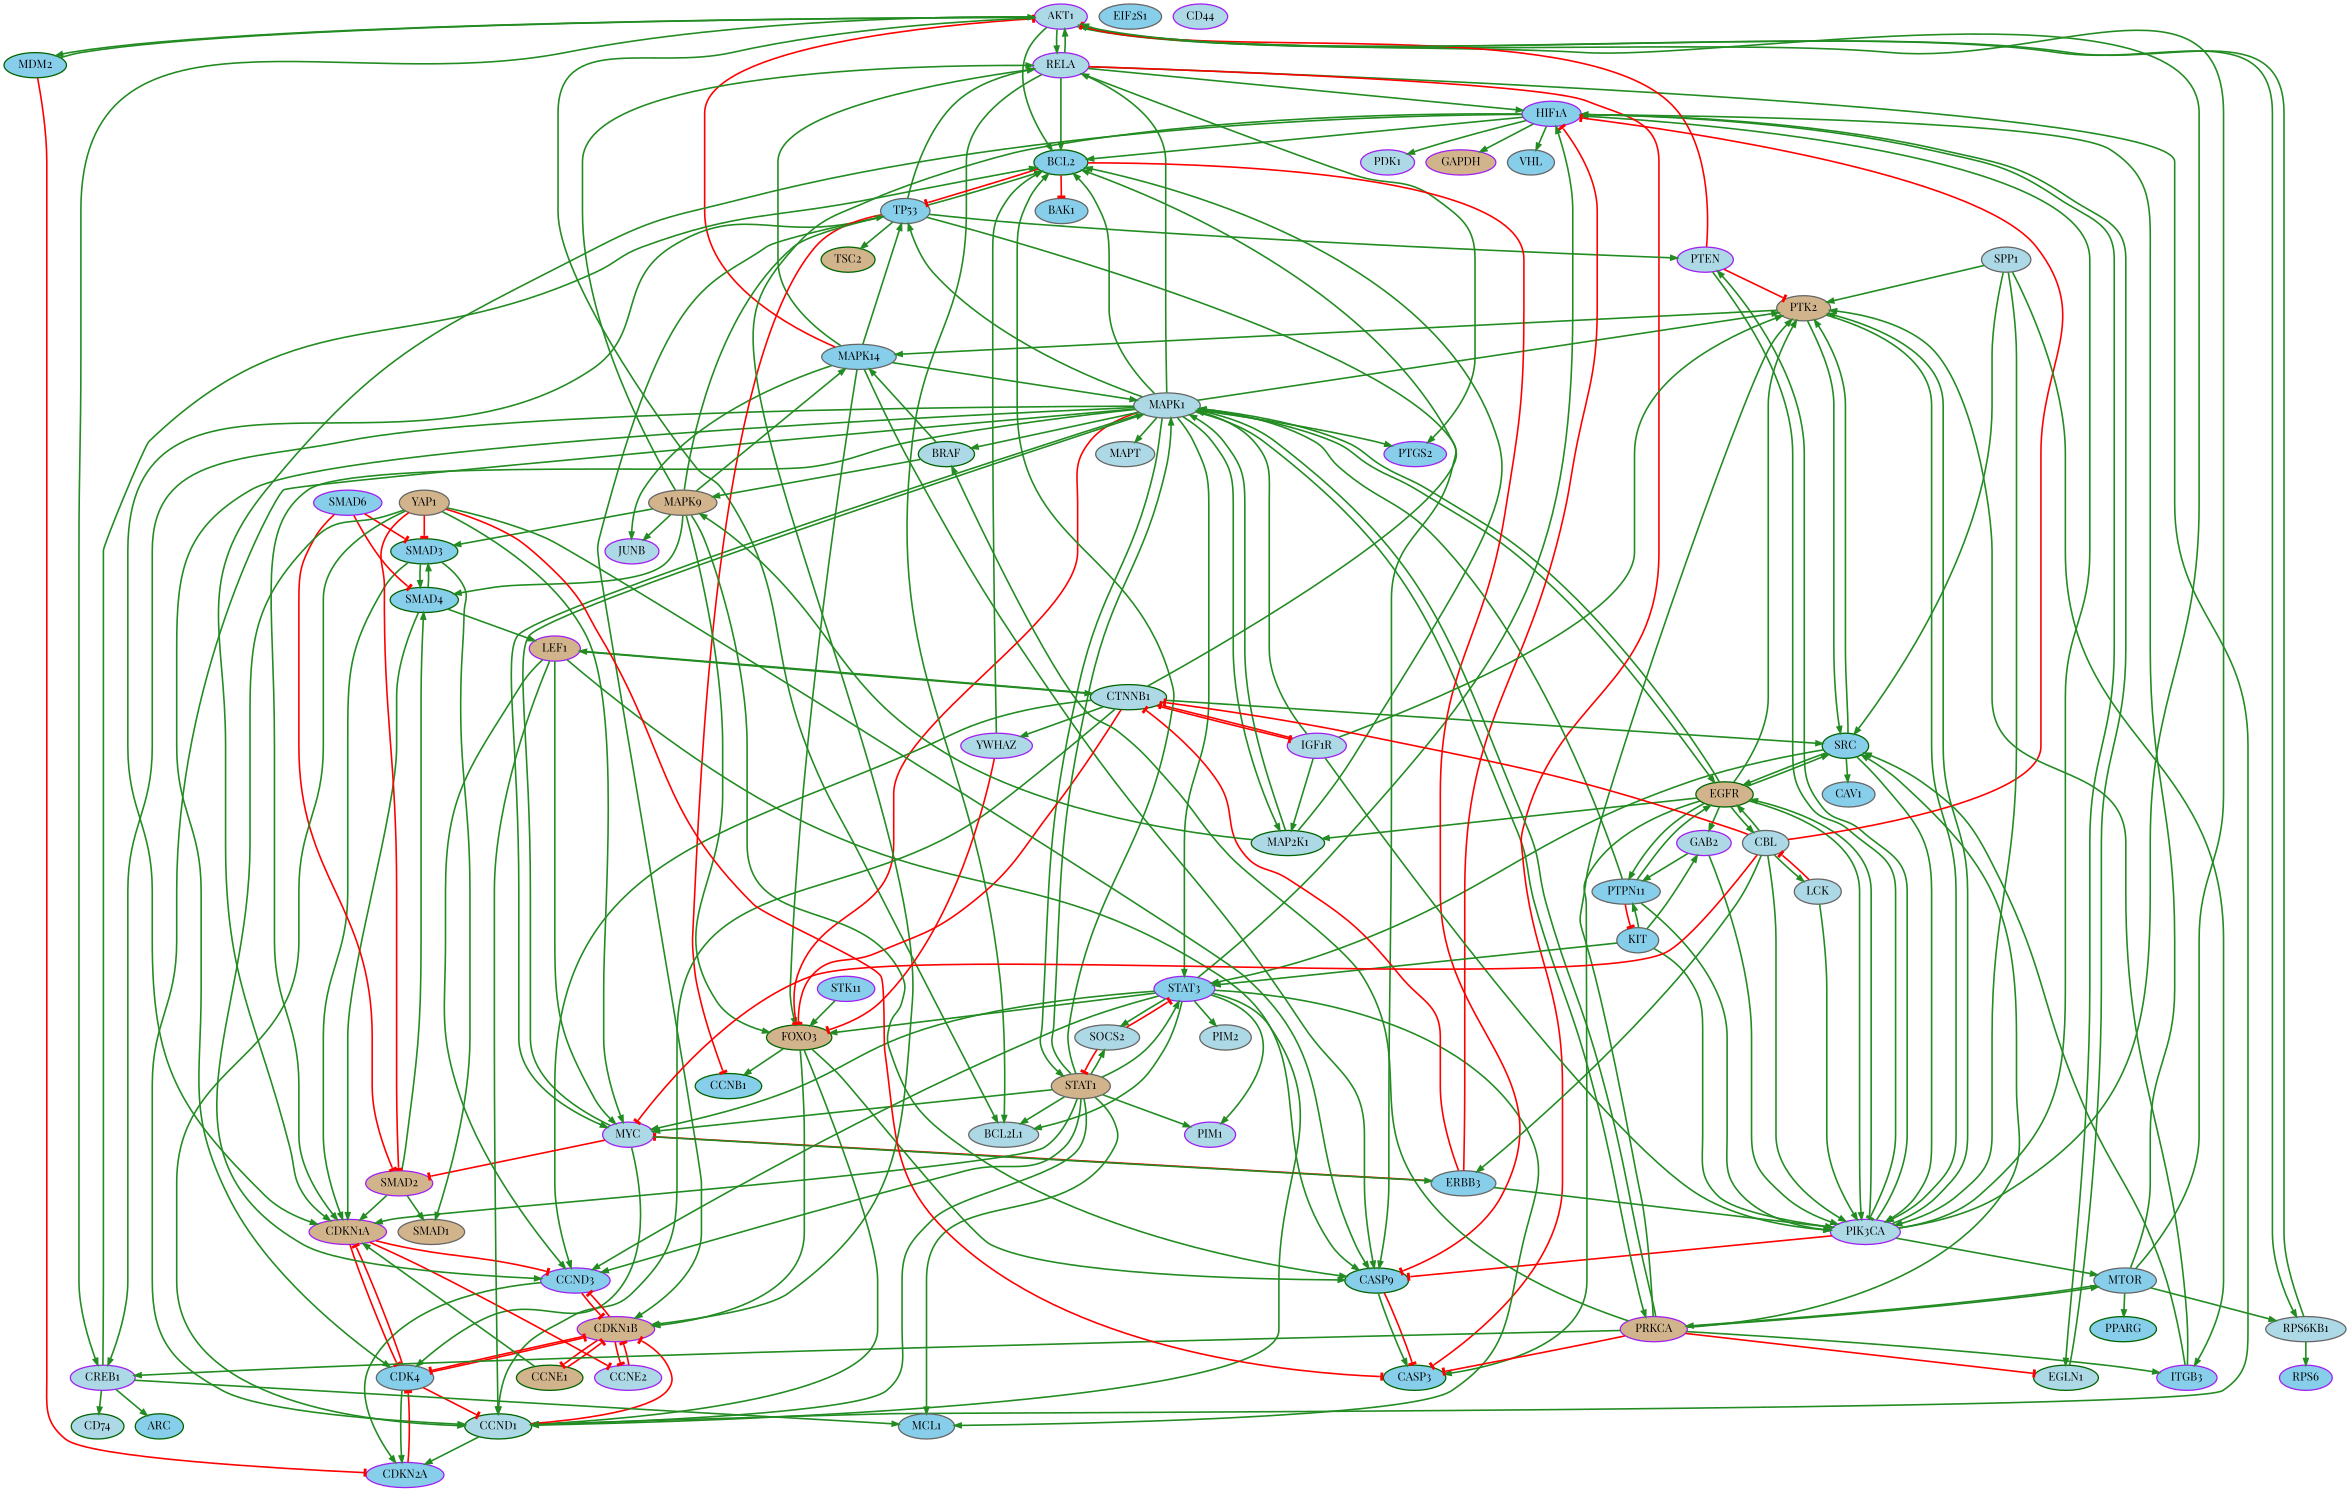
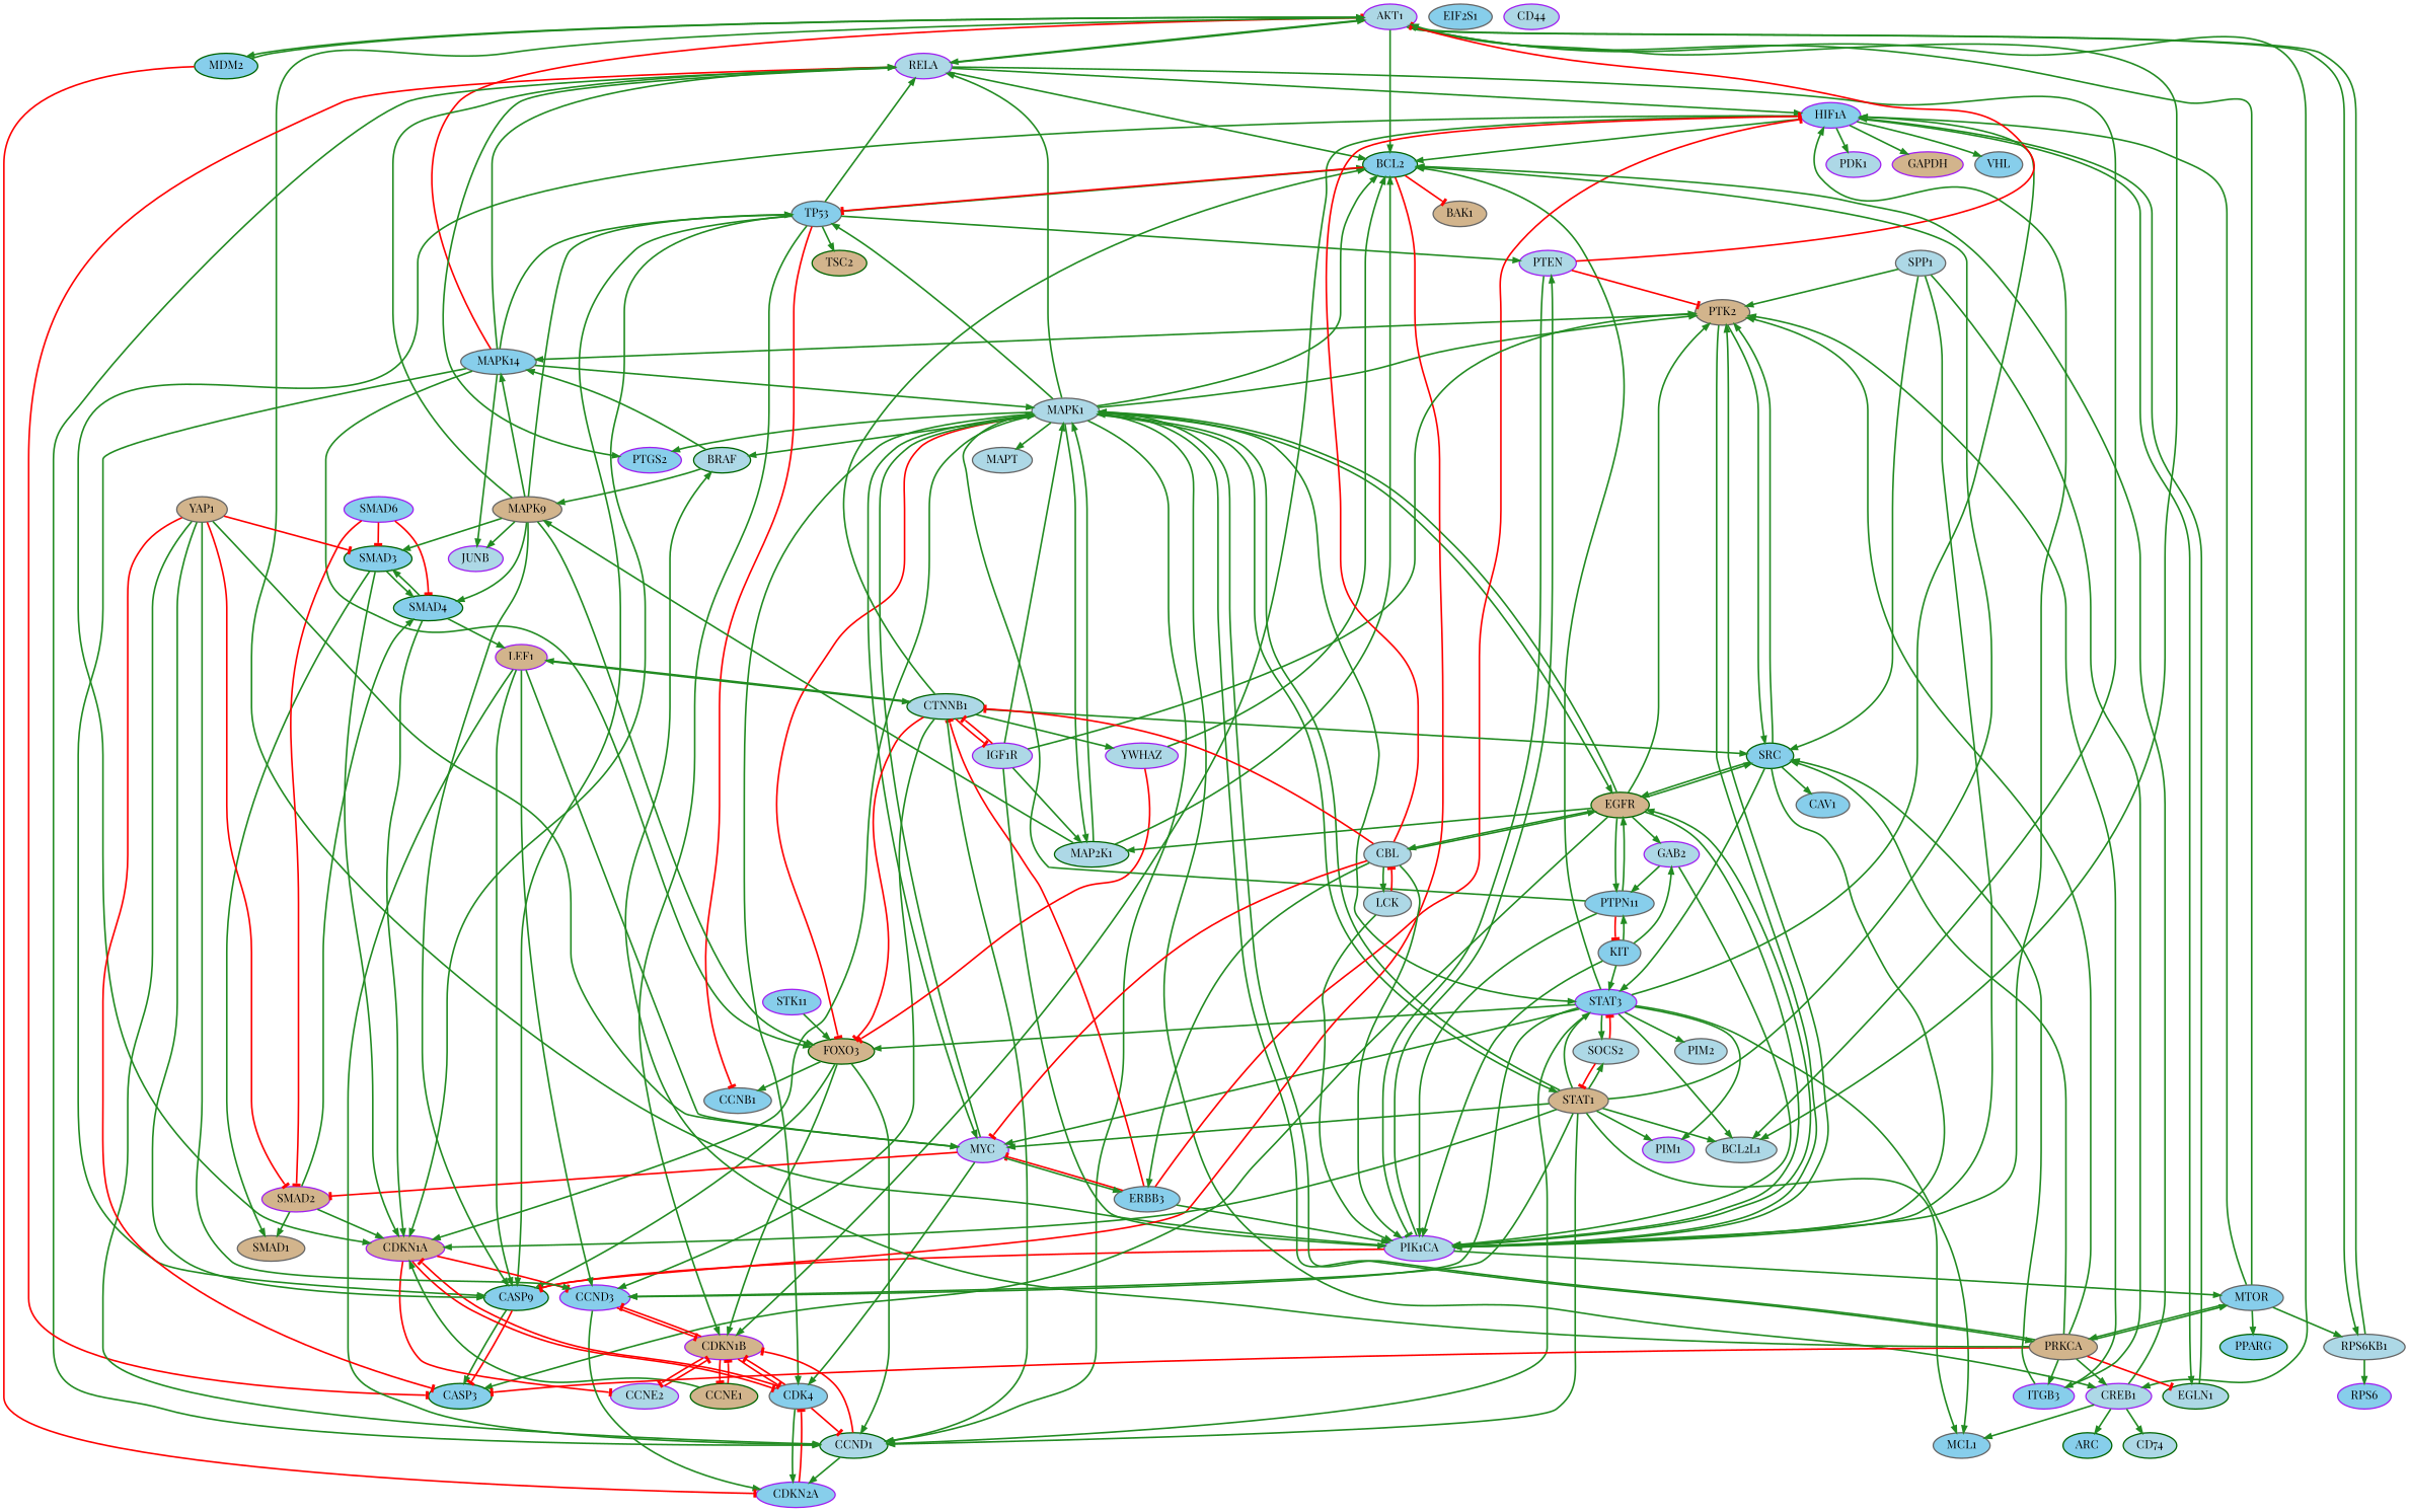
  digraph {
    fontname="Playfair Display"
    node [color=purple fillcolor=skyblue fontname="Playfair Display" fontsize=18 shape=ellipse style="filled, bold"]
    edge [arrowhead=normal color=forestgreen dir=forward fontname="Playfair Display" penwidth=2.5 sign=1]
    BCL2L1 [color=gray40 fillcolor=lightblue]
    PTK2 [color=gray40 fillcolor=tan]
    MAPK14 [color=gray40]
    SRC [color=darkgreen]
-   PIK3CA [fillcolor=lightblue]
+   PIK3CA [fillcolor=lightblue label=PIK1CA]
    FOXO3 [color=darkgreen fillcolor=tan]
    AKT1 [fillcolor=lightblue]
    CASP9 [color=darkgreen]
    MAPK1 [color=gray40 fillcolor=lightblue]
    JUNB [fillcolor=lightblue]
    RELA [fillcolor=lightblue]
    TP53 [color=gray40]
    CAV1 [color=gray40]
    STAT3
    EGFR [color=darkgreen fillcolor=tan]
    HIF1A
    MTOR [color=gray40]
    PTEN [fillcolor=lightblue]
    ERBB3 [color=gray40]
    CTNNB1 [color=darkgreen fillcolor=lightblue]
    MYC [fillcolor=lightblue]
    CDKN1A [fillcolor=tan]
    CDKN1B [fillcolor=tan]
    GAPDH [fillcolor=tan]
    VHL [color=gray40]
    EGLN1 [color=darkgreen fillcolor=lightblue]
    PDK1 [fillcolor=lightblue]
    BCL2 [color=darkgreen]
    LEF1 [fillcolor=tan]
    CCND3
    YWHAZ [fillcolor=lightblue]
    CCND1 [color=darkgreen fillcolor=lightblue]
    IGF1R [fillcolor=lightblue]
    CDK4 [color=gray40]
    SMAD2 [fillcolor=tan]
    SMAD4 [color=darkgreen]
    SMAD3 [color=darkgreen]
    SMAD1 [color=gray40 fillcolor=tan]
    CCNE2 [fillcolor=lightblue]
    CCNE1 [color=darkgreen fillcolor=tan]
    CDKN2A
    SMAD6
    STK11
-   CCNB1 [color=darkgreen]
+   CCNB1 [color=gray40]
    GAB2 [fillcolor=lightblue]
    PTPN11 [color=gray40]
    KIT [color=gray40]
-   BAK1 [color=gray40]
+   BAK1 [color=gray40 fillcolor=tan]
    MDM2 [color=darkgreen]
    RPS6KB1 [color=gray40 fillcolor=lightblue]
    CREB1 [fillcolor=lightblue]
    CASP3 [color=darkgreen]
    PTGS2
    MAP2K1 [color=darkgreen fillcolor=lightblue]
    STAT1 [color=gray40 fillcolor=tan]
-   PRKCA [fillcolor=tan]
+   PRKCA [color=gray40 fillcolor=tan]
    BRAF [color=darkgreen fillcolor=lightblue]
    MAPT [color=gray40 fillcolor=lightblue]
    TSC2 [color=darkgreen fillcolor=tan]
    RPS6
    MCL1 [color=gray40]
    CD74 [color=darkgreen fillcolor=lightblue]
    ARC [color=darkgreen]
    MAPK9 [color=gray40 fillcolor=tan]
    PIM2 [color=gray40 fillcolor=lightblue]
    PIM1 [fillcolor=lightblue]
    SOCS2 [color=gray40 fillcolor=lightblue]
    EIF2S1 [color=gray40]
    CBL [color=gray40 fillcolor=lightblue]
    ITGB3
    PPARG [color=darkgreen]
    CD44 [fillcolor=lightblue]
    YAP1 [color=gray40 fillcolor=tan]
    LCK [color=gray40 fillcolor=lightblue]
    SPP1 [color=gray40 fillcolor=lightblue]
    PTK2 -> MAPK14
    PTK2 -> SRC
    PTK2 -> PIK3CA
    MAPK14 -> FOXO3
    MAPK14 -> AKT1 [arrowhead=tee color=red sign=-1]
    MAPK14 -> CASP9
    MAPK14 -> MAPK1
    MAPK14 -> JUNB
    MAPK14 -> RELA
    MAPK14 -> TP53
    SRC -> PTK2
    SRC -> PIK3CA
    SRC -> CAV1
    SRC -> STAT3
    SRC -> EGFR
    PIK3CA -> PTK2
    PIK3CA -> AKT1
    PIK3CA -> CASP9 [arrowhead=tee color=red sign=-1]
    PIK3CA -> EGFR
    PIK3CA -> HIF1A
    PIK3CA -> MTOR
    PIK3CA -> PTEN
    FOXO3 -> CASP9
    FOXO3 -> CDKN1B
    FOXO3 -> CCND1
    FOXO3 -> CCNB1
    AKT1 -> BCL2L1
    AKT1 -> RELA
    AKT1 -> BCL2
    AKT1 -> MDM2
    AKT1 -> RPS6KB1
    AKT1 -> CREB1
    CASP9 -> CASP3
    CASP9 -> CASP3 [arrowhead=tee color=red sign=-1]
    MAPK1 -> PTK2
    MAPK1 -> FOXO3 [arrowhead=tee color=red sign=-1]
    MAPK1 -> RELA
    MAPK1 -> TP53
    MAPK1 -> STAT3
    MAPK1 -> EGFR
    MAPK1 -> MYC
    MAPK1 -> CDKN1A
    MAPK1 -> BCL2
    MAPK1 -> CCND1
    MAPK1 -> CDK4
    MAPK1 -> CREB1
    MAPK1 -> PTGS2
    MAPK1 -> MAP2K1
    MAPK1 -> STAT1
    MAPK1 -> PRKCA
    MAPK1 -> BRAF
    MAPK1 -> MAPT
    RELA -> BCL2L1
    RELA -> AKT1
    RELA -> HIF1A
    RELA -> BCL2
    RELA -> CCND1
    RELA -> CASP3 [arrowhead=tee color=red sign=-1]
    RELA -> PTGS2
    TP53 -> CASP9
    TP53 -> RELA
    TP53 -> PTEN
    TP53 -> CDKN1A
    TP53 -> CDKN1B
    TP53 -> BCL2
    TP53 -> CCNB1 [arrowhead=tee color=red sign=-1]
    TP53 -> TSC2
    STAT3 -> BCL2L1
    STAT3 -> FOXO3
    STAT3 -> HIF1A
    STAT3 -> MYC
+   STAT3 -> BCL2
    STAT3 -> CCND3
    STAT3 -> CCND1
    STAT3 -> MCL1
    STAT3 -> PIM2
    STAT3 -> PIM1
    STAT3 -> SOCS2
    EGFR -> PTK2
    EGFR -> SRC
    EGFR -> PIK3CA
    EGFR -> MAPK1
    EGFR -> GAB2
    EGFR -> PTPN11
    EGFR -> CASP3
    EGFR -> MAP2K1
    EGFR -> CBL
    HIF1A -> CDKN1A
    HIF1A -> CDKN1B
    HIF1A -> GAPDH
    HIF1A -> VHL
    HIF1A -> EGLN1
    HIF1A -> PDK1
    HIF1A -> BCL2
    MTOR -> AKT1
    MTOR -> HIF1A
    MTOR -> RPS6KB1
    MTOR -> PRKCA
    MTOR -> PPARG
    PTEN -> PTK2 [arrowhead=tee color=red sign=-1]
    PTEN -> PIK3CA [arrowhead=tee sign=-1]
    PTEN -> AKT1 [arrowhead=tee color=red sign=-1]
    ERBB3 -> PIK3CA
    ERBB3 -> HIF1A [arrowhead=tee color=red sign=-1]
    ERBB3 -> CTNNB1 [arrowhead=tee color=red sign=-1]
    ERBB3 -> MYC [arrowhead=tee color=red sign=-1]
    CTNNB1 -> SRC
    CTNNB1 -> FOXO3 [arrowhead=tee color=red sign=-1]
    CTNNB1 -> BCL2
    CTNNB1 -> LEF1
    CTNNB1 -> CCND3
    CTNNB1 -> YWHAZ
    CTNNB1 -> CCND1
    CTNNB1 -> IGF1R [arrowhead=tee color=red sign=-1]
    MYC -> MAPK1
    MYC -> ERBB3
    MYC -> CDK4
    MYC -> SMAD2 [arrowhead=tee color=red sign=-1]
    CDKN1A -> CCND3 [arrowhead=tee color=red sign=-1]
    CDKN1A -> CDK4 [arrowhead=tee color=red sign=-1]
    CDKN1A -> CCNE2 [arrowhead=tee color=red sign=-1]
    CDKN1B -> CCND3 [arrowhead=tee color=red sign=-1]
    CDKN1B -> CDK4 [arrowhead=tee color=red sign=-1]
    CDKN1B -> CCNE2 [arrowhead=tee color=red sign=-1]
    CDKN1B -> CCNE1 [arrowhead=tee color=red sign=-1]
    EGLN1 -> HIF1A
    BCL2 -> CASP9 [arrowhead=tee color=red sign=-1]
    BCL2 -> TP53 [arrowhead=tee color=red sign=-1]
    BCL2 -> BAK1 [arrowhead=tee color=red sign=-1]
    LEF1 -> CASP9
    LEF1 -> CTNNB1
    LEF1 -> MYC
    LEF1 -> CCND3
    LEF1 -> CCND1
    CCND3 -> CDKN1B [arrowhead=tee color=red sign=-1]
    CCND3 -> CDKN2A
    YWHAZ -> FOXO3 [arrowhead=tee color=red sign=-1]
    YWHAZ -> BCL2
    CCND1 -> CDKN1B [arrowhead=tee color=red sign=-1]
    CCND1 -> CDKN2A
    IGF1R -> PTK2
    IGF1R -> PIK3CA
    IGF1R -> MAPK1
    IGF1R -> CTNNB1 [arrowhead=tee color=red sign=-1]
    IGF1R -> MAP2K1
    CDK4 -> CDKN1A [arrowhead=tee color=red sign=-1]
    CDK4 -> CDKN1B [arrowhead=tee color=red sign=-1]
    CDK4 -> CCND1 [arrowhead=tee color=red sign=-1]
    CDK4 -> CDKN2A
    SMAD2 -> CDKN1A
    SMAD2 -> SMAD4
    SMAD2 -> SMAD1
    SMAD4 -> CDKN1A
    SMAD4 -> LEF1
    SMAD4 -> SMAD3
    SMAD3 -> CDKN1A
    SMAD3 -> SMAD4
    SMAD3 -> SMAD1
    CCNE2 -> CDKN1B [arrowhead=tee color=red sign=-1]
    CCNE1 -> CDKN1A
    CCNE1 -> CDKN1B [arrowhead=tee color=red sign=-1]
    CDKN2A -> CDK4 [arrowhead=tee color=red sign=-1]
    SMAD6 -> SMAD2 [arrowhead=tee color=red sign=-1]
    SMAD6 -> SMAD4 [arrowhead=tee color=red sign=-1]
    SMAD6 -> SMAD3 [arrowhead=tee color=red sign=-1]
    STK11 -> FOXO3
    GAB2 -> PIK3CA
    GAB2 -> PTPN11
    PTPN11 -> PIK3CA
    PTPN11 -> MAPK1
    PTPN11 -> EGFR
    PTPN11 -> KIT [arrowhead=tee color=red sign=-1]
    KIT -> PIK3CA
    KIT -> STAT3
    KIT -> GAB2
    KIT -> PTPN11
    MDM2 -> AKT1
    MDM2 -> CDKN2A [arrowhead=tee color=red sign=-1]
    RPS6KB1 -> AKT1
    RPS6KB1 -> RPS6
    CREB1 -> BCL2
    CREB1 -> MCL1
    CREB1 -> CD74
    CREB1 -> ARC
    MAP2K1 -> MAPK1
    MAP2K1 -> BCL2
    MAP2K1 -> MAPK9
    STAT1 -> BCL2L1
    STAT1 -> MAPK1
    STAT1 -> STAT3
    STAT1 -> MYC
    STAT1 -> CDKN1A
    STAT1 -> BCL2
    STAT1 -> CCND3
    STAT1 -> CCND1
    STAT1 -> MCL1
    STAT1 -> PIM1
    STAT1 -> SOCS2
    PRKCA -> PTK2
    PRKCA -> SRC
    PRKCA -> MAPK1
    PRKCA -> MTOR
    PRKCA -> EGLN1 [arrowhead=tee color=red sign=-1]
    PRKCA -> CREB1
    PRKCA -> CASP3 [arrowhead=tee color=red sign=-1]
    PRKCA -> BRAF
    PRKCA -> ITGB3
    BRAF -> MAPK14
    BRAF -> MAPK9
    MAPK9 -> MAPK14
    MAPK9 -> FOXO3
    MAPK9 -> CASP9
    MAPK9 -> JUNB
    MAPK9 -> RELA
    MAPK9 -> TP53
    MAPK9 -> SMAD4
    MAPK9 -> SMAD3
    SOCS2 -> STAT3 [arrowhead=tee color=red sign=-1]
    SOCS2 -> STAT1 [arrowhead=tee color=red sign=-1]
    CBL -> PIK3CA
    CBL -> EGFR
    CBL -> HIF1A [arrowhead=tee color=red sign=-1]
    CBL -> ERBB3
    CBL -> CTNNB1 [arrowhead=tee color=red sign=-1]
    CBL -> MYC [arrowhead=tee color=red sign=-1]
    CBL -> LCK
    ITGB3 -> PTK2
    ITGB3 -> SRC
    YAP1 -> CASP9
    YAP1 -> MYC
    YAP1 -> CCND3
    YAP1 -> CCND1
    YAP1 -> SMAD2 [arrowhead=tee color=red sign=-1]
    YAP1 -> SMAD3 [arrowhead=tee color=red sign=-1]
    YAP1 -> CASP3 [arrowhead=tee color=red sign=-1]
    LCK -> PIK3CA
    LCK -> CBL [arrowhead=tee color=red sign=-1]
    SPP1 -> PTK2
    SPP1 -> SRC
    SPP1 -> PIK3CA
    SPP1 -> ITGB3
  }
